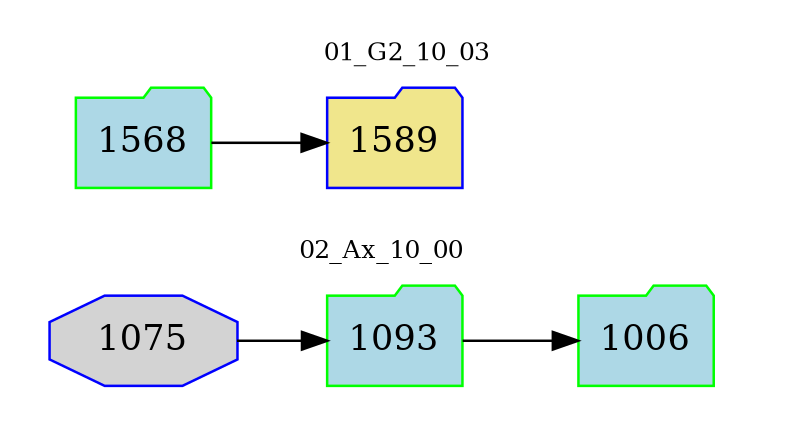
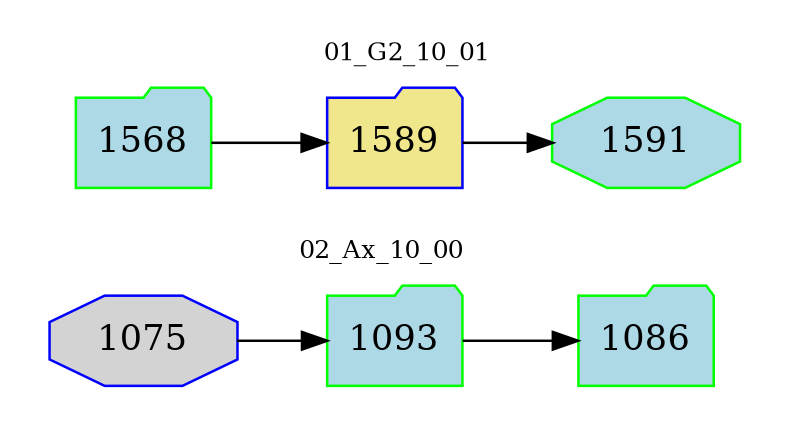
  digraph {
    rankdir=LR
    node [color=green fillcolor=lightblue shape=folder style=filled]
    edge [color=black]
    n1 [color=blue fillcolor=lightgrey label=1075 shape=octagon]
    n2 [label=1093]
-   n3 [label=1006]
+   n3 [label=1086]
    n4 [color=blue fillcolor=khaki label=1589]
    n5 [label=1568]
+   n6 [label=1591 shape=octagon]
    subgraph cluster_1 {
      color=white
      fontsize=10
      label="02_Ax_10_00"
      n1
      n2
      n3
    }
    subgraph cluster_2 {
      color=white
      fontsize=10
-     label="01_G2_10_03"
+     label="01_G2_10_01"
      n4
      n5
+     n6
    }
    n1 -> n2
    n2 -> n3
+   n4 -> n6
    n5 -> n4
  }
